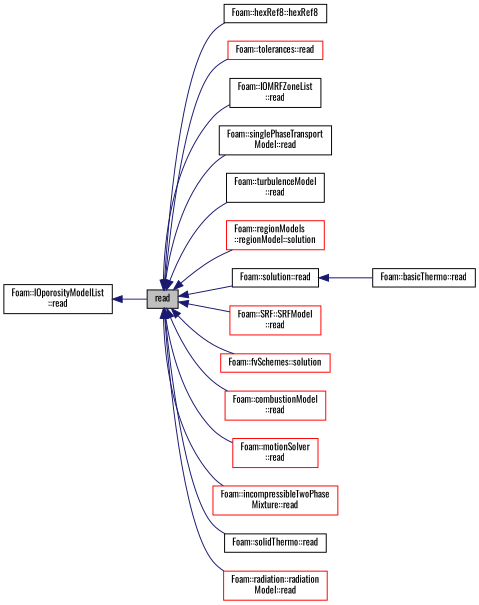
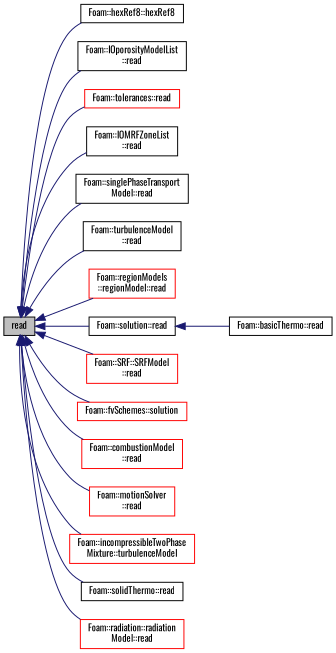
  digraph {
    fontname=Oswald
    rankdir=LR
    node [color=black fontname=Oswald fontsize=10 shape=record]
    edge [color=midnightblue dir=back fontname=Oswald fontsize=10 labelfontname=Helvetica labelfontsize=10 style=solid]
    n1 [fillcolor=grey75 fontcolor=black height=0.2 label=read style=filled width=0.4]
    n2 [height=0.2 label="Foam::hexRef8::hexRef8" width=0.4]
    n3 [height=0.2 label="Foam::IOporosityModelList\l::read" width=0.4]
    n4 [color=red height=0.2 label="Foam::tolerances::read" width=0.4]
    n5 [height=0.2 label="Foam::IOMRFZoneList\l::read" width=0.4]
    n6 [height=0.2 label="Foam::singlePhaseTransport\lModel::read" width=0.4]
    n7 [height=0.2 label="Foam::turbulenceModel\l::read" width=0.4]
-   n8 [color=red height=0.2 label="Foam::regionModels\l::regionModel::solution" width=0.4]
+   n8 [color=red height=0.2 label="Foam::regionModels\l::regionModel::read" width=0.4]
    n9 [height=0.2 label="Foam::solution::read" width=0.4]
    n10 [color=red height=0.2 label="Foam::SRF::SRFModel\l::read" width=0.4]
    n11 [color=red height=0.2 label="Foam::fvSchemes::solution" width=0.4]
    n12 [color=red height=0.2 label="Foam::combustionModel\l::read" width=0.4]
    n13 [color=red height=0.2 label="Foam::motionSolver\l::read" width=0.4]
-   n14 [color=red height=0.2 label="Foam::incompressibleTwoPhase\lMixture::read" width=0.4]
+   n14 [color=red height=0.2 label="Foam::incompressibleTwoPhase\lMixture::turbulenceModel" width=0.4]
    n15 [height=0.2 label="Foam::solidThermo::read" width=0.4]
    n16 [color=red height=0.2 label="Foam::radiation::radiation\lModel::read" width=0.4]
    n17 [height=0.2 label="Foam::basicThermo::read" width=0.4]
    n1 -> n2
-   n3 -> n1
+   n1 -> n3
    n1 -> n4
    n1 -> n5
    n1 -> n6
    n1 -> n7
    n1 -> n8
    n1 -> n9
    n1 -> n10
    n1 -> n11
    n1 -> n12
    n1 -> n13
    n1 -> n14
    n1 -> n15
    n1 -> n16
    n9 -> n17
  }
